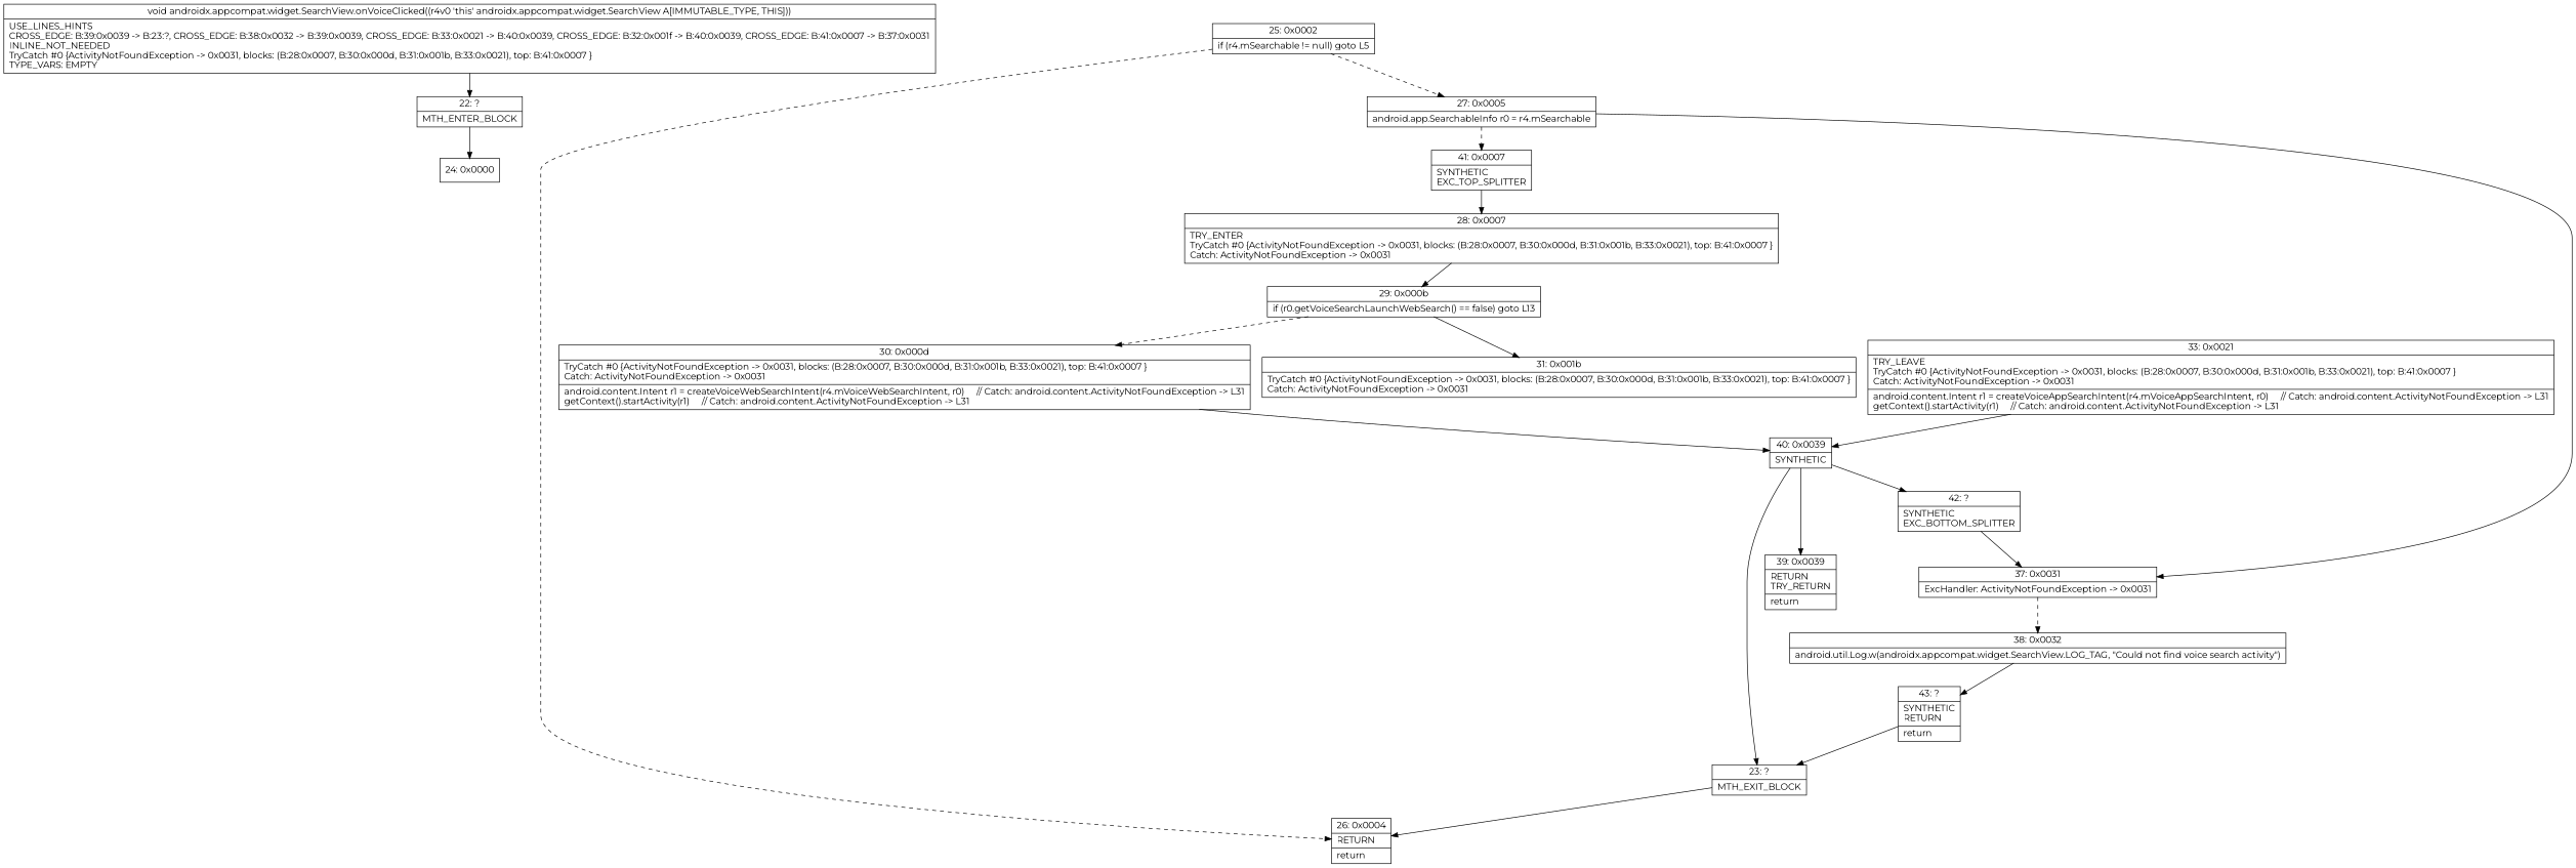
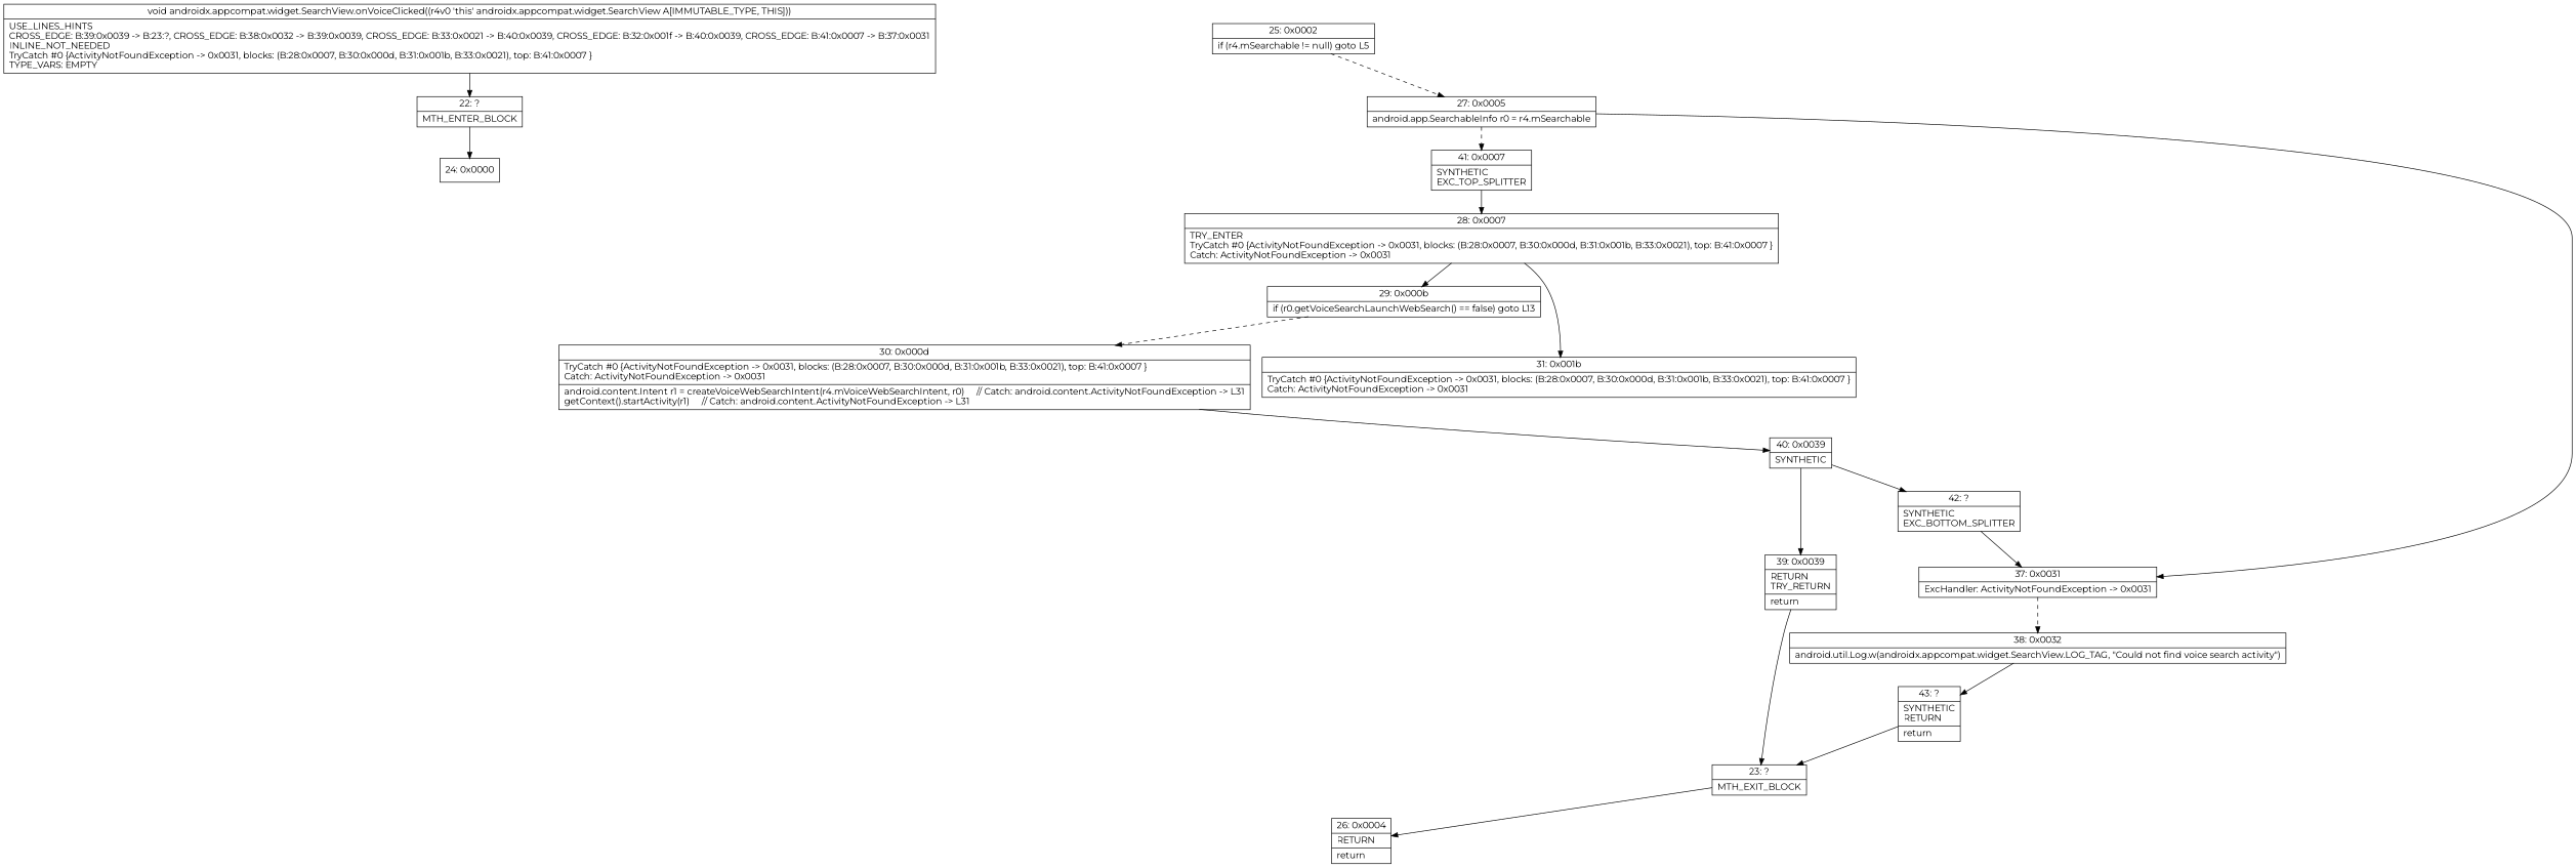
  digraph {
    fontname=Montserrat
    node [fontname=Montserrat shape=record]
    edge [fontname=Montserrat]
    n1 [label="{22\:\ ?|MTH_ENTER_BLOCK\l}"]
    n2 [label="{24\:\ 0x0000}"]
    n3 [label="{25\:\ 0x0002|if (r4.mSearchable != null) goto L5\l}"]
    n4 [label="{26\:\ 0x0004|RETURN\l|return\l}"]
    n5 [label="{27\:\ 0x0005|android.app.SearchableInfo r0 = r4.mSearchable\l}"]
    n6 [label="{41\:\ 0x0007|SYNTHETIC\lEXC_TOP_SPLITTER\l}"]
    n7 [label="{37\:\ 0x0031|ExcHandler: ActivityNotFoundException \-\> 0x0031\l}"]
    n8 [label="{23\:\ ?|MTH_EXIT_BLOCK\l}"]
    n9 [label="{28\:\ 0x0007|TRY_ENTER\lTryCatch #0 \{ActivityNotFoundException \-\> 0x0031, blocks: (B:28:0x0007, B:30:0x000d, B:31:0x001b, B:33:0x0021), top: B:41:0x0007 \}\lCatch: ActivityNotFoundException \-\> 0x0031\l}"]
    n10 [label="{29\:\ 0x000b|if (r0.getVoiceSearchLaunchWebSearch() == false) goto L13\l}"]
    n11 [label="{38\:\ 0x0032|android.util.Log.w(androidx.appcompat.widget.SearchView.LOG_TAG, \"Could not find voice search activity\")\l}"]
    n12 [label="{30\:\ 0x000d|TryCatch #0 \{ActivityNotFoundException \-\> 0x0031, blocks: (B:28:0x0007, B:30:0x000d, B:31:0x001b, B:33:0x0021), top: B:41:0x0007 \}\lCatch: ActivityNotFoundException \-\> 0x0031\l|android.content.Intent r1 = createVoiceWebSearchIntent(r4.mVoiceWebSearchIntent, r0)     \/\/ Catch: android.content.ActivityNotFoundException \-\> L31\lgetContext().startActivity(r1)     \/\/ Catch: android.content.ActivityNotFoundException \-\> L31\l}"]
    n13 [label="{31\:\ 0x001b|TryCatch #0 \{ActivityNotFoundException \-\> 0x0031, blocks: (B:28:0x0007, B:30:0x000d, B:31:0x001b, B:33:0x0021), top: B:41:0x0007 \}\lCatch: ActivityNotFoundException \-\> 0x0031\l}"]
    n14 [label="{40\:\ 0x0039|SYNTHETIC\l}"]
    n15 [label="{39\:\ 0x0039|RETURN\lTRY_RETURN\l|return\l}"]
    n16 [label="{42\:\ ?|SYNTHETIC\lEXC_BOTTOM_SPLITTER\l}"]
-   n17 [label="{33\:\ 0x0021|TRY_LEAVE\lTryCatch #0 \{ActivityNotFoundException \-\> 0x0031, blocks: (B:28:0x0007, B:30:0x000d, B:31:0x001b, B:33:0x0021), top: B:41:0x0007 \}\lCatch: ActivityNotFoundException \-\> 0x0031\l|android.content.Intent r1 = createVoiceAppSearchIntent(r4.mVoiceAppSearchIntent, r0)     \/\/ Catch: android.content.ActivityNotFoundException \-\> L31\lgetContext().startActivity(r1)     \/\/ Catch: android.content.ActivityNotFoundException \-\> L31\l}"]
    n18 [label="{43\:\ ?|SYNTHETIC\lRETURN\l|return\l}"]
    n19 [label="{void androidx.appcompat.widget.SearchView.onVoiceClicked((r4v0 'this' androidx.appcompat.widget.SearchView A[IMMUTABLE_TYPE, THIS]))  | USE_LINES_HINTS\lCROSS_EDGE: B:39:0x0039 \-\> B:23:?, CROSS_EDGE: B:38:0x0032 \-\> B:39:0x0039, CROSS_EDGE: B:33:0x0021 \-\> B:40:0x0039, CROSS_EDGE: B:32:0x001f \-\> B:40:0x0039, CROSS_EDGE: B:41:0x0007 \-\> B:37:0x0031\lINLINE_NOT_NEEDED\lTryCatch #0 \{ActivityNotFoundException \-\> 0x0031, blocks: (B:28:0x0007, B:30:0x000d, B:31:0x001b, B:33:0x0021), top: B:41:0x0007 \}\lTYPE_VARS: EMPTY\l}"]
    n1 -> n2
-   n3 -> n4 [style=dashed]
    n3 -> n5 [style=dashed]
    n5 -> n6 [style=dashed]
    n5 -> n7
    n6 -> n9
    n7 -> n11 [style=dashed]
    n8 -> n4
    n9 -> n10
    n10 -> n12 [style=dashed]
-   n10 -> n13
+   n9 -> n13
    n11 -> n18
    n12 -> n14
    n14 -> n15
    n14 -> n16
-   n14 -> n8
+   n15 -> n8
    n16 -> n7
-   n17 -> n14
    n18 -> n8
    n19 -> n1
  }
